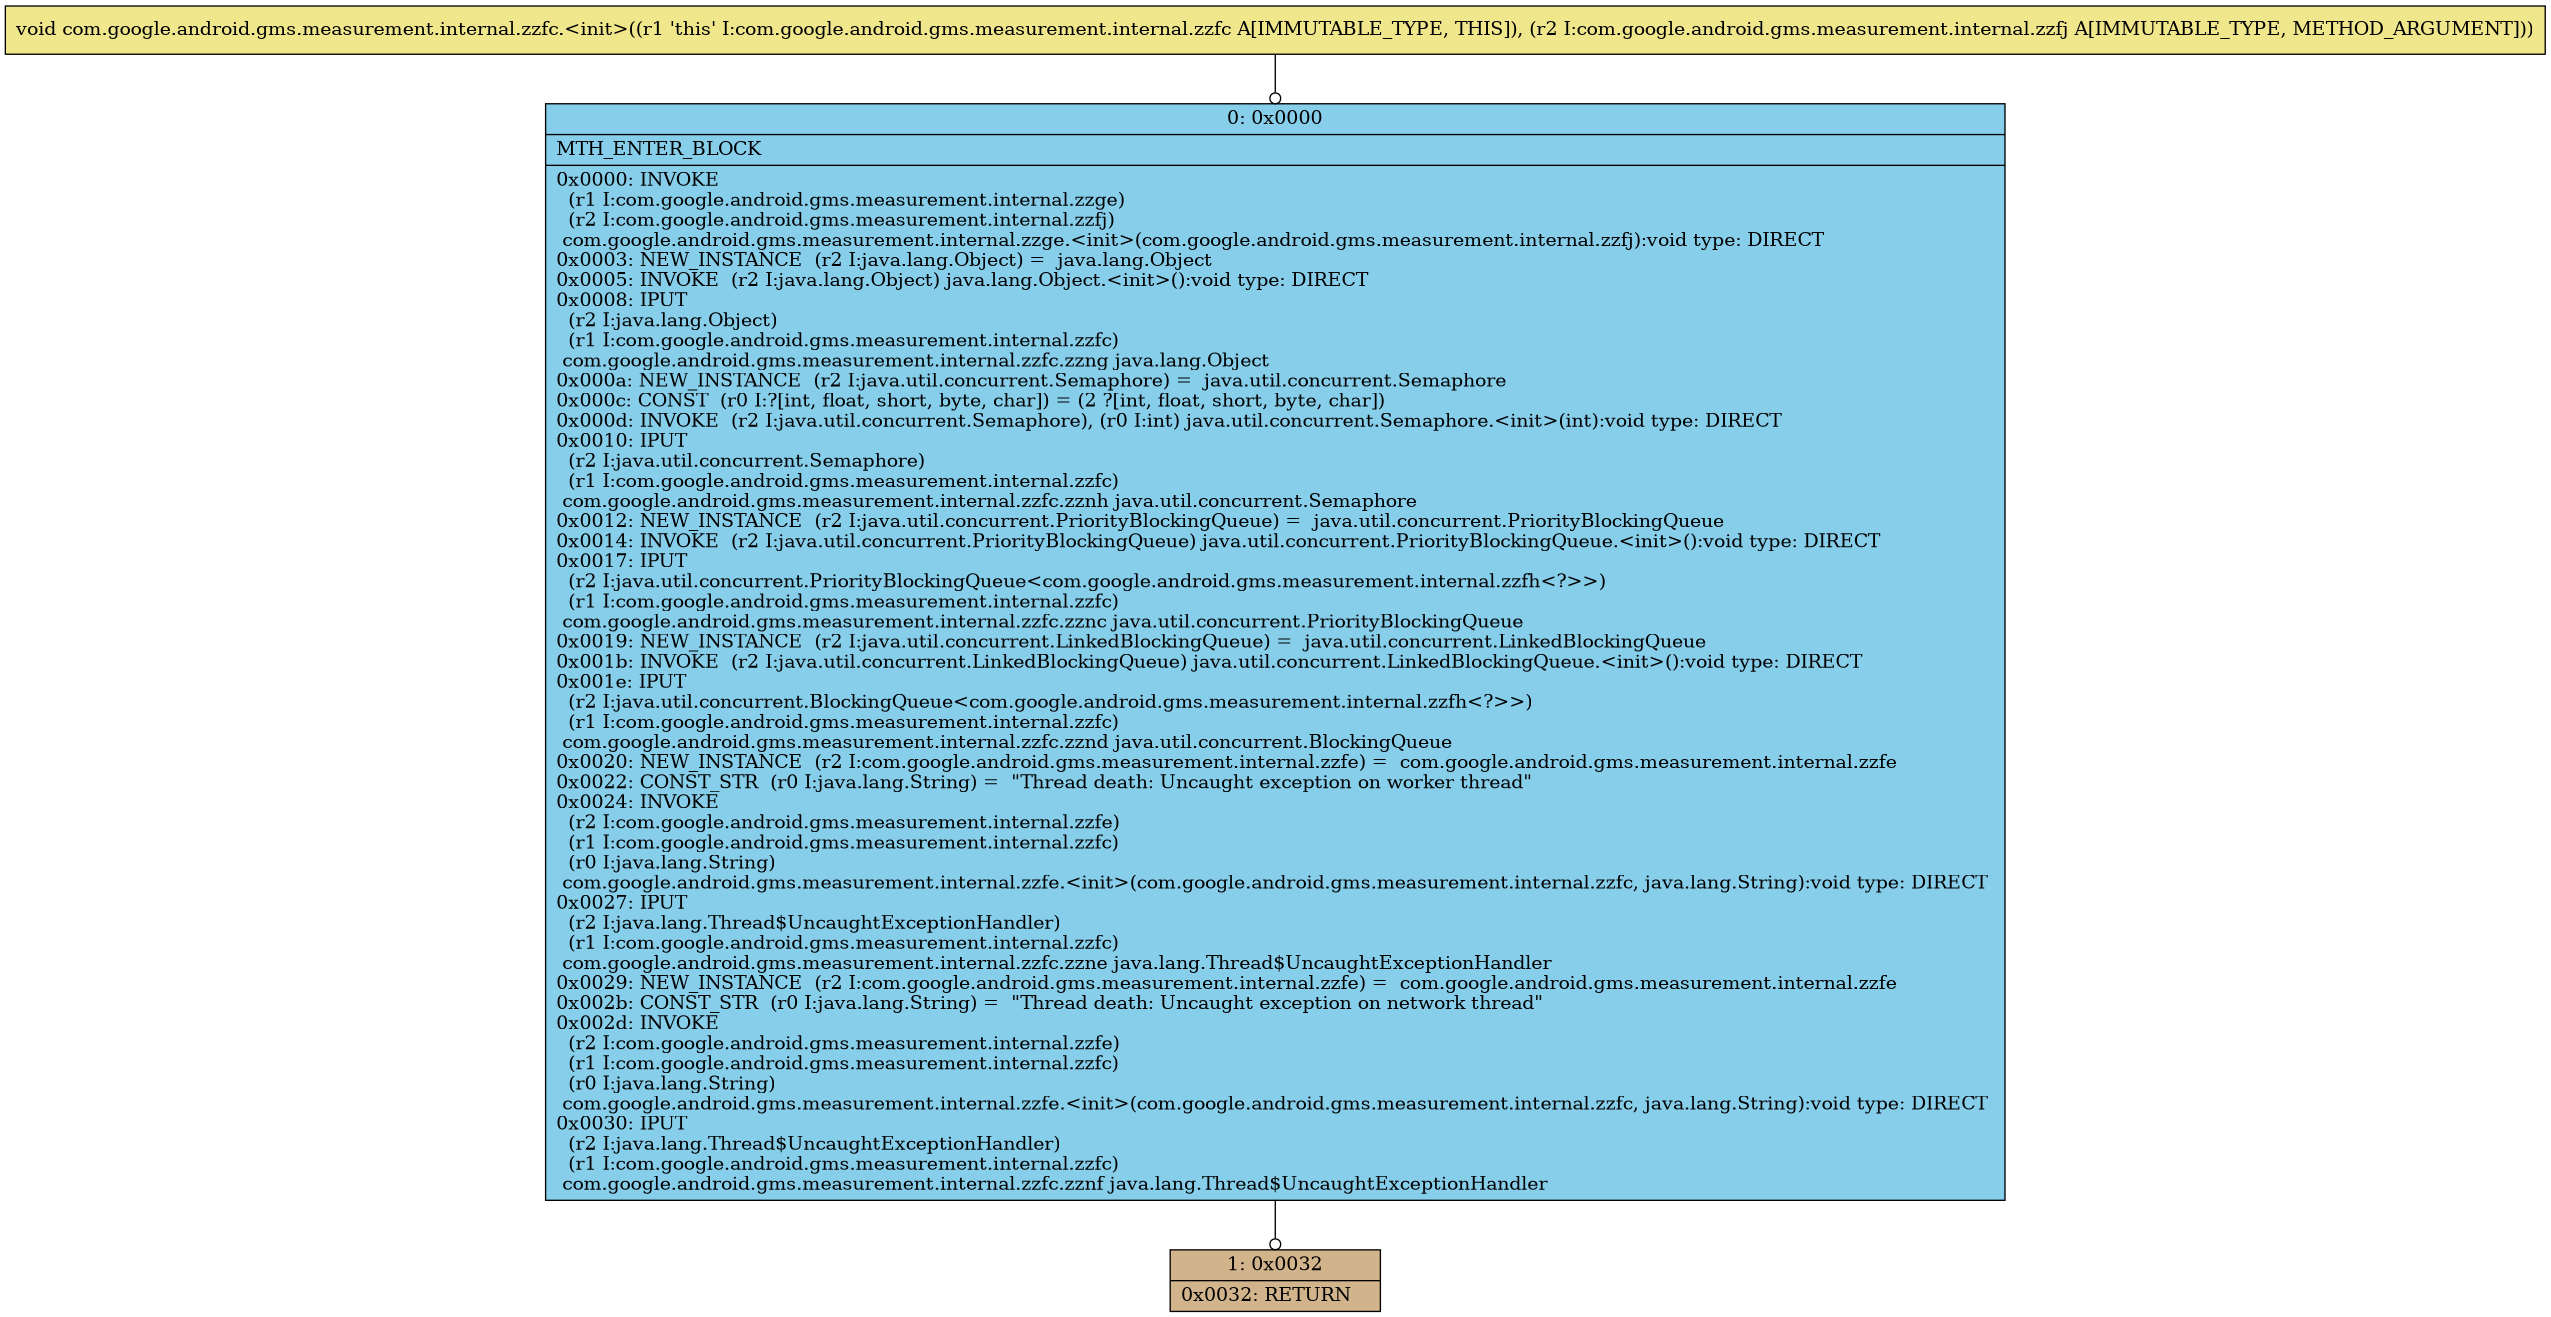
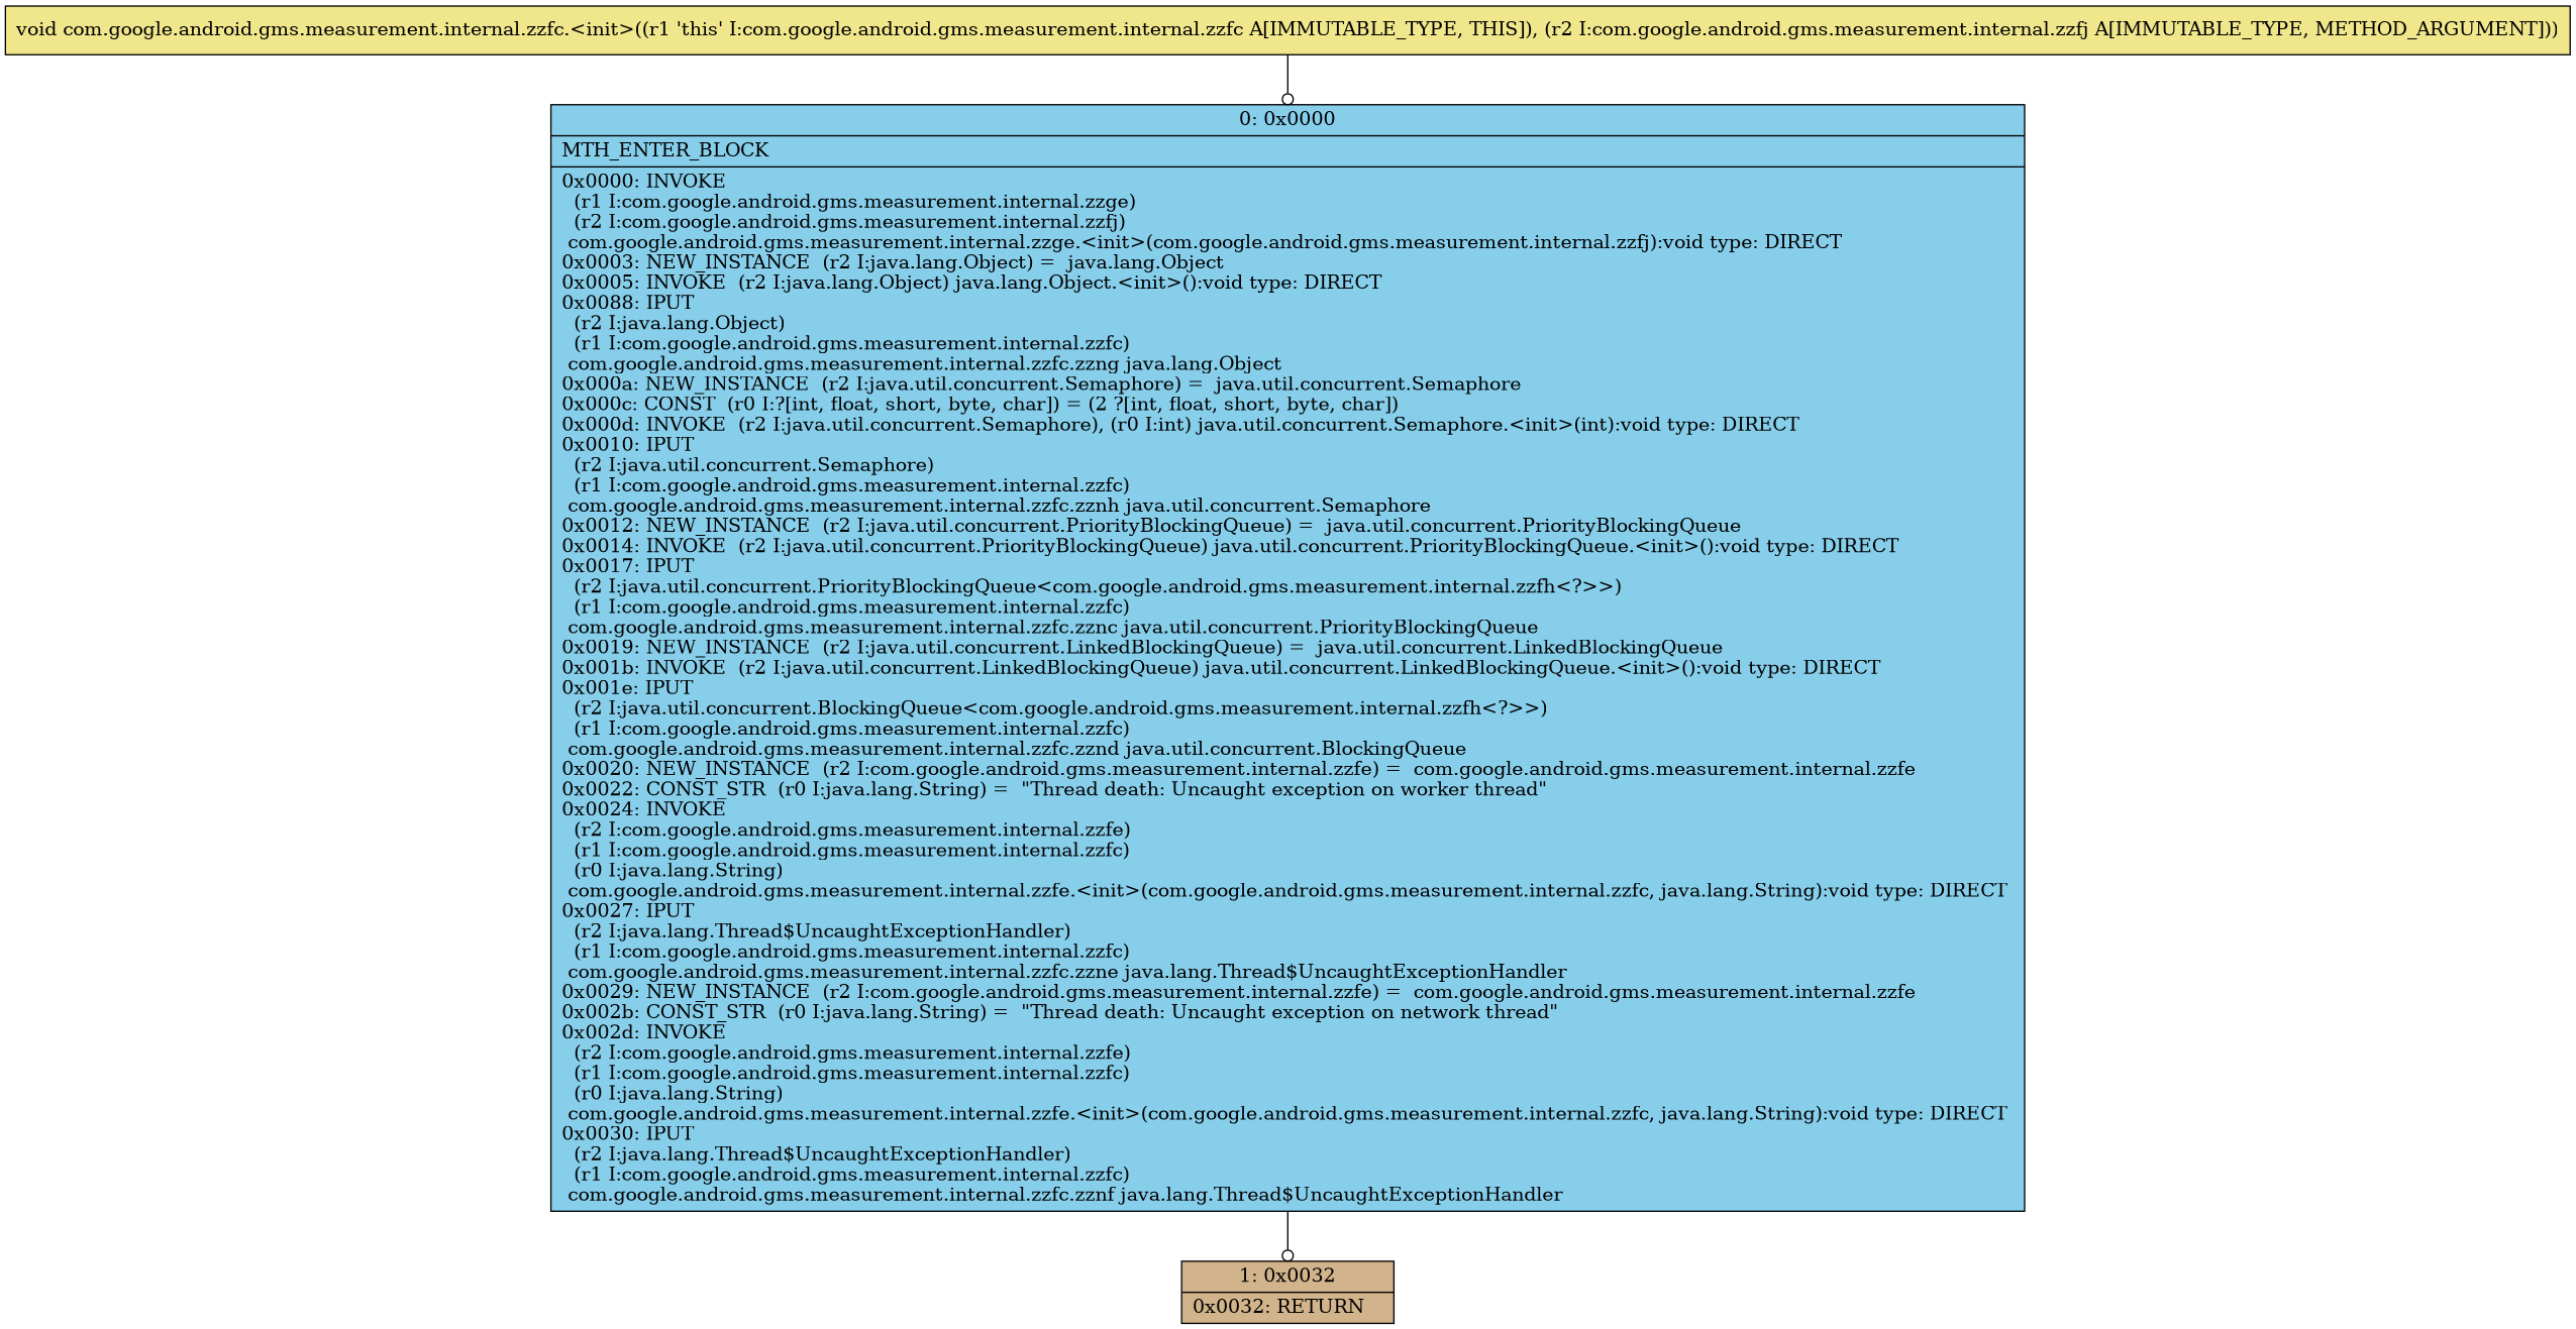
  digraph {
    node [shape=record style=filled]
    edge [arrowhead=odot]
-   n1 [label="{0\:\ 0x0000|MTH_ENTER_BLOCK\l|0x0000: INVOKE  \l  (r1 I:com.google.android.gms.measurement.internal.zzge)\l  (r2 I:com.google.android.gms.measurement.internal.zzfj)\l com.google.android.gms.measurement.internal.zzge.\<init\>(com.google.android.gms.measurement.internal.zzfj):void type: DIRECT \l0x0003: NEW_INSTANCE  (r2 I:java.lang.Object) =  java.lang.Object \l0x0005: INVOKE  (r2 I:java.lang.Object) java.lang.Object.\<init\>():void type: DIRECT \l0x0008: IPUT  \l  (r2 I:java.lang.Object)\l  (r1 I:com.google.android.gms.measurement.internal.zzfc)\l com.google.android.gms.measurement.internal.zzfc.zzng java.lang.Object \l0x000a: NEW_INSTANCE  (r2 I:java.util.concurrent.Semaphore) =  java.util.concurrent.Semaphore \l0x000c: CONST  (r0 I:?[int, float, short, byte, char]) = (2 ?[int, float, short, byte, char]) \l0x000d: INVOKE  (r2 I:java.util.concurrent.Semaphore), (r0 I:int) java.util.concurrent.Semaphore.\<init\>(int):void type: DIRECT \l0x0010: IPUT  \l  (r2 I:java.util.concurrent.Semaphore)\l  (r1 I:com.google.android.gms.measurement.internal.zzfc)\l com.google.android.gms.measurement.internal.zzfc.zznh java.util.concurrent.Semaphore \l0x0012: NEW_INSTANCE  (r2 I:java.util.concurrent.PriorityBlockingQueue) =  java.util.concurrent.PriorityBlockingQueue \l0x0014: INVOKE  (r2 I:java.util.concurrent.PriorityBlockingQueue) java.util.concurrent.PriorityBlockingQueue.\<init\>():void type: DIRECT \l0x0017: IPUT  \l  (r2 I:java.util.concurrent.PriorityBlockingQueue\<com.google.android.gms.measurement.internal.zzfh\<?\>\>)\l  (r1 I:com.google.android.gms.measurement.internal.zzfc)\l com.google.android.gms.measurement.internal.zzfc.zznc java.util.concurrent.PriorityBlockingQueue \l0x0019: NEW_INSTANCE  (r2 I:java.util.concurrent.LinkedBlockingQueue) =  java.util.concurrent.LinkedBlockingQueue \l0x001b: INVOKE  (r2 I:java.util.concurrent.LinkedBlockingQueue) java.util.concurrent.LinkedBlockingQueue.\<init\>():void type: DIRECT \l0x001e: IPUT  \l  (r2 I:java.util.concurrent.BlockingQueue\<com.google.android.gms.measurement.internal.zzfh\<?\>\>)\l  (r1 I:com.google.android.gms.measurement.internal.zzfc)\l com.google.android.gms.measurement.internal.zzfc.zznd java.util.concurrent.BlockingQueue \l0x0020: NEW_INSTANCE  (r2 I:com.google.android.gms.measurement.internal.zzfe) =  com.google.android.gms.measurement.internal.zzfe \l0x0022: CONST_STR  (r0 I:java.lang.String) =  \"Thread death: Uncaught exception on worker thread\" \l0x0024: INVOKE  \l  (r2 I:com.google.android.gms.measurement.internal.zzfe)\l  (r1 I:com.google.android.gms.measurement.internal.zzfc)\l  (r0 I:java.lang.String)\l com.google.android.gms.measurement.internal.zzfe.\<init\>(com.google.android.gms.measurement.internal.zzfc, java.lang.String):void type: DIRECT \l0x0027: IPUT  \l  (r2 I:java.lang.Thread$UncaughtExceptionHandler)\l  (r1 I:com.google.android.gms.measurement.internal.zzfc)\l com.google.android.gms.measurement.internal.zzfc.zzne java.lang.Thread$UncaughtExceptionHandler \l0x0029: NEW_INSTANCE  (r2 I:com.google.android.gms.measurement.internal.zzfe) =  com.google.android.gms.measurement.internal.zzfe \l0x002b: CONST_STR  (r0 I:java.lang.String) =  \"Thread death: Uncaught exception on network thread\" \l0x002d: INVOKE  \l  (r2 I:com.google.android.gms.measurement.internal.zzfe)\l  (r1 I:com.google.android.gms.measurement.internal.zzfc)\l  (r0 I:java.lang.String)\l com.google.android.gms.measurement.internal.zzfe.\<init\>(com.google.android.gms.measurement.internal.zzfc, java.lang.String):void type: DIRECT \l0x0030: IPUT  \l  (r2 I:java.lang.Thread$UncaughtExceptionHandler)\l  (r1 I:com.google.android.gms.measurement.internal.zzfc)\l com.google.android.gms.measurement.internal.zzfc.zznf java.lang.Thread$UncaughtExceptionHandler \l}" fillcolor=skyblue]
+   n1 [label="{0\:\ 0x0000|MTH_ENTER_BLOCK\l|0x0000: INVOKE  \l  (r1 I:com.google.android.gms.measurement.internal.zzge)\l  (r2 I:com.google.android.gms.measurement.internal.zzfj)\l com.google.android.gms.measurement.internal.zzge.\<init\>(com.google.android.gms.measurement.internal.zzfj):void type: DIRECT \l0x0003: NEW_INSTANCE  (r2 I:java.lang.Object) =  java.lang.Object \l0x0005: INVOKE  (r2 I:java.lang.Object) java.lang.Object.\<init\>():void type: DIRECT \l0x0088: IPUT  \l  (r2 I:java.lang.Object)\l  (r1 I:com.google.android.gms.measurement.internal.zzfc)\l com.google.android.gms.measurement.internal.zzfc.zzng java.lang.Object \l0x000a: NEW_INSTANCE  (r2 I:java.util.concurrent.Semaphore) =  java.util.concurrent.Semaphore \l0x000c: CONST  (r0 I:?[int, float, short, byte, char]) = (2 ?[int, float, short, byte, char]) \l0x000d: INVOKE  (r2 I:java.util.concurrent.Semaphore), (r0 I:int) java.util.concurrent.Semaphore.\<init\>(int):void type: DIRECT \l0x0010: IPUT  \l  (r2 I:java.util.concurrent.Semaphore)\l  (r1 I:com.google.android.gms.measurement.internal.zzfc)\l com.google.android.gms.measurement.internal.zzfc.zznh java.util.concurrent.Semaphore \l0x0012: NEW_INSTANCE  (r2 I:java.util.concurrent.PriorityBlockingQueue) =  java.util.concurrent.PriorityBlockingQueue \l0x0014: INVOKE  (r2 I:java.util.concurrent.PriorityBlockingQueue) java.util.concurrent.PriorityBlockingQueue.\<init\>():void type: DIRECT \l0x0017: IPUT  \l  (r2 I:java.util.concurrent.PriorityBlockingQueue\<com.google.android.gms.measurement.internal.zzfh\<?\>\>)\l  (r1 I:com.google.android.gms.measurement.internal.zzfc)\l com.google.android.gms.measurement.internal.zzfc.zznc java.util.concurrent.PriorityBlockingQueue \l0x0019: NEW_INSTANCE  (r2 I:java.util.concurrent.LinkedBlockingQueue) =  java.util.concurrent.LinkedBlockingQueue \l0x001b: INVOKE  (r2 I:java.util.concurrent.LinkedBlockingQueue) java.util.concurrent.LinkedBlockingQueue.\<init\>():void type: DIRECT \l0x001e: IPUT  \l  (r2 I:java.util.concurrent.BlockingQueue\<com.google.android.gms.measurement.internal.zzfh\<?\>\>)\l  (r1 I:com.google.android.gms.measurement.internal.zzfc)\l com.google.android.gms.measurement.internal.zzfc.zznd java.util.concurrent.BlockingQueue \l0x0020: NEW_INSTANCE  (r2 I:com.google.android.gms.measurement.internal.zzfe) =  com.google.android.gms.measurement.internal.zzfe \l0x0022: CONST_STR  (r0 I:java.lang.String) =  \"Thread death: Uncaught exception on worker thread\" \l0x0024: INVOKE  \l  (r2 I:com.google.android.gms.measurement.internal.zzfe)\l  (r1 I:com.google.android.gms.measurement.internal.zzfc)\l  (r0 I:java.lang.String)\l com.google.android.gms.measurement.internal.zzfe.\<init\>(com.google.android.gms.measurement.internal.zzfc, java.lang.String):void type: DIRECT \l0x0027: IPUT  \l  (r2 I:java.lang.Thread$UncaughtExceptionHandler)\l  (r1 I:com.google.android.gms.measurement.internal.zzfc)\l com.google.android.gms.measurement.internal.zzfc.zzne java.lang.Thread$UncaughtExceptionHandler \l0x0029: NEW_INSTANCE  (r2 I:com.google.android.gms.measurement.internal.zzfe) =  com.google.android.gms.measurement.internal.zzfe \l0x002b: CONST_STR  (r0 I:java.lang.String) =  \"Thread death: Uncaught exception on network thread\" \l0x002d: INVOKE  \l  (r2 I:com.google.android.gms.measurement.internal.zzfe)\l  (r1 I:com.google.android.gms.measurement.internal.zzfc)\l  (r0 I:java.lang.String)\l com.google.android.gms.measurement.internal.zzfe.\<init\>(com.google.android.gms.measurement.internal.zzfc, java.lang.String):void type: DIRECT \l0x0030: IPUT  \l  (r2 I:java.lang.Thread$UncaughtExceptionHandler)\l  (r1 I:com.google.android.gms.measurement.internal.zzfc)\l com.google.android.gms.measurement.internal.zzfc.zznf java.lang.Thread$UncaughtExceptionHandler \l}" fillcolor=skyblue]
    n2 [label="{1\:\ 0x0032|0x0032: RETURN   \l}" fillcolor=tan]
    n3 [label="{void com.google.android.gms.measurement.internal.zzfc.\<init\>((r1 'this' I:com.google.android.gms.measurement.internal.zzfc A[IMMUTABLE_TYPE, THIS]), (r2 I:com.google.android.gms.measurement.internal.zzfj A[IMMUTABLE_TYPE, METHOD_ARGUMENT])) }" fillcolor=khaki]
    n1 -> n2
    n3 -> n1
  }
